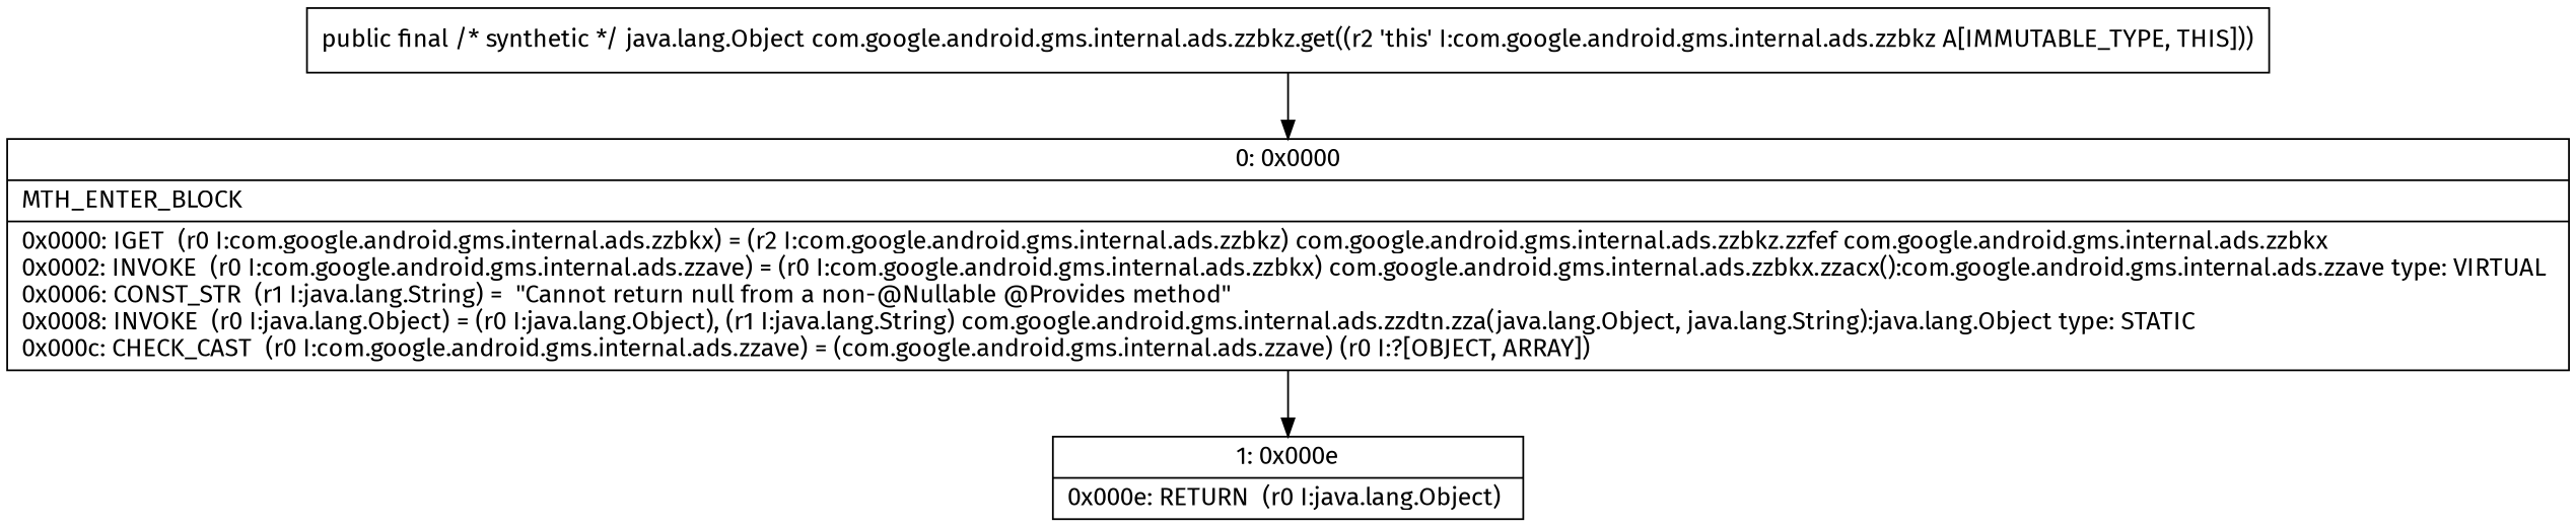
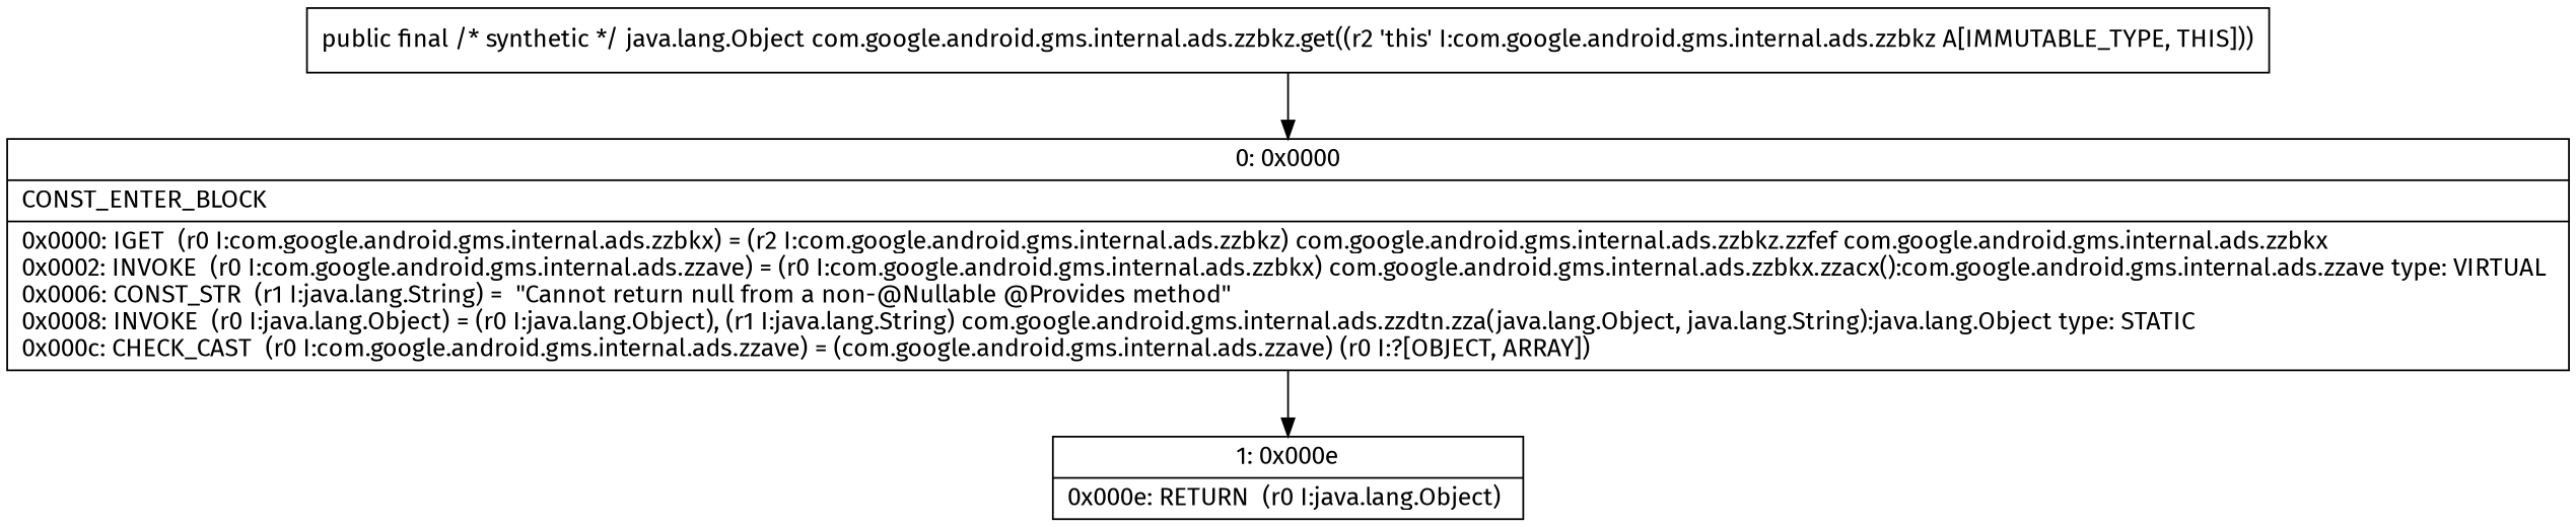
  digraph {
    fontname="Fira Sans"
    node [shape=record fontname="Fira Sans"]
    edge [fontname="Fira Sans"]
-   n1 [label="{0\:\ 0x0000|MTH_ENTER_BLOCK\l|0x0000: IGET  (r0 I:com.google.android.gms.internal.ads.zzbkx) = (r2 I:com.google.android.gms.internal.ads.zzbkz) com.google.android.gms.internal.ads.zzbkz.zzfef com.google.android.gms.internal.ads.zzbkx \l0x0002: INVOKE  (r0 I:com.google.android.gms.internal.ads.zzave) = (r0 I:com.google.android.gms.internal.ads.zzbkx) com.google.android.gms.internal.ads.zzbkx.zzacx():com.google.android.gms.internal.ads.zzave type: VIRTUAL \l0x0006: CONST_STR  (r1 I:java.lang.String) =  \"Cannot return null from a non\-@Nullable @Provides method\" \l0x0008: INVOKE  (r0 I:java.lang.Object) = (r0 I:java.lang.Object), (r1 I:java.lang.String) com.google.android.gms.internal.ads.zzdtn.zza(java.lang.Object, java.lang.String):java.lang.Object type: STATIC \l0x000c: CHECK_CAST  (r0 I:com.google.android.gms.internal.ads.zzave) = (com.google.android.gms.internal.ads.zzave) (r0 I:?[OBJECT, ARRAY]) \l}"]
+   n1 [label="{0\:\ 0x0000|CONST_ENTER_BLOCK\l|0x0000: IGET  (r0 I:com.google.android.gms.internal.ads.zzbkx) = (r2 I:com.google.android.gms.internal.ads.zzbkz) com.google.android.gms.internal.ads.zzbkz.zzfef com.google.android.gms.internal.ads.zzbkx \l0x0002: INVOKE  (r0 I:com.google.android.gms.internal.ads.zzave) = (r0 I:com.google.android.gms.internal.ads.zzbkx) com.google.android.gms.internal.ads.zzbkx.zzacx():com.google.android.gms.internal.ads.zzave type: VIRTUAL \l0x0006: CONST_STR  (r1 I:java.lang.String) =  \"Cannot return null from a non\-@Nullable @Provides method\" \l0x0008: INVOKE  (r0 I:java.lang.Object) = (r0 I:java.lang.Object), (r1 I:java.lang.String) com.google.android.gms.internal.ads.zzdtn.zza(java.lang.Object, java.lang.String):java.lang.Object type: STATIC \l0x000c: CHECK_CAST  (r0 I:com.google.android.gms.internal.ads.zzave) = (com.google.android.gms.internal.ads.zzave) (r0 I:?[OBJECT, ARRAY]) \l}"]
    n2 [label="{1\:\ 0x000e|0x000e: RETURN  (r0 I:java.lang.Object) \l}"]
    n3 [label="{public final \/* synthetic *\/ java.lang.Object com.google.android.gms.internal.ads.zzbkz.get((r2 'this' I:com.google.android.gms.internal.ads.zzbkz A[IMMUTABLE_TYPE, THIS])) }"]
    n1 -> n2
    n3 -> n1
  }
